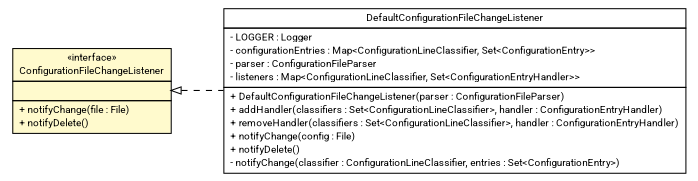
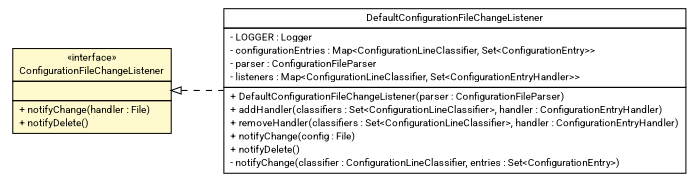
  digraph {
    nodesep=0.25
    ranksep=0.5
    rankdir=LR
    fontname=Roboto
    node [fontcolor=black fontname=Roboto fontsize=10.0 shape=plaintext]
-   n1 [label=<<table title="de.hsbremen.tc.tnc.tnccs.im.loader.ConfigurationFileChangeListener" border="0" cellborder="1" cellspacing="0" cellpadding="2" port="p" bgcolor="lemonChiffon" href="./ConfigurationFileChangeListener.html"> 		<tr><td><table border="0" cellspacing="0" cellpadding="1"> <tr><td align="center" balign="center"> &#171;interface&#187; </td></tr> <tr><td align="center" balign="center"> ConfigurationFileChangeListener </td></tr> 		</table></td></tr> 		<tr><td><table border="0" cellspacing="0" cellpadding="1"> <tr><td align="left" balign="left">  </td></tr> 		</table></td></tr> 		<tr><td><table border="0" cellspacing="0" cellpadding="1"> <tr><td align="left" balign="left"> + notifyChange(file : File) </td></tr> <tr><td align="left" balign="left"> + notifyDelete() </td></tr> 		</table></td></tr> 		</table>>]
+   n1 [label=<<table title="de.hsbremen.tc.tnc.tnccs.im.loader.ConfigurationFileChangeListener" border="0" cellborder="1" cellspacing="0" cellpadding="2" port="p" bgcolor="lemonChiffon" href="./ConfigurationFileChangeListener.html"> 		<tr><td><table border="0" cellspacing="0" cellpadding="1"> <tr><td align="center" balign="center"> &#171;interface&#187; </td></tr> <tr><td align="center" balign="center"> ConfigurationFileChangeListener </td></tr> 		</table></td></tr> 		<tr><td><table border="0" cellspacing="0" cellpadding="1"> <tr><td align="left" balign="left">  </td></tr> 		</table></td></tr> 		<tr><td><table border="0" cellspacing="0" cellpadding="1"> <tr><td align="left" balign="left"> + notifyChange(handler : File) </td></tr> <tr><td align="left" balign="left"> + notifyDelete() </td></tr> 		</table></td></tr> 		</table>>]
    n2 [label=<<table title="de.hsbremen.tc.tnc.tnccs.im.loader.simple.DefaultConfigurationFileChangeListener" border="0" cellborder="1" cellspacing="0" cellpadding="2" port="p" href="./simple/DefaultConfigurationFileChangeListener.html"> 		<tr><td><table border="0" cellspacing="0" cellpadding="1"> <tr><td align="center" balign="center"> DefaultConfigurationFileChangeListener </td></tr> 		</table></td></tr> 		<tr><td><table border="0" cellspacing="0" cellpadding="1"> <tr><td align="left" balign="left"> - LOGGER : Logger </td></tr> <tr><td align="left" balign="left"> - configurationEntries : Map&lt;ConfigurationLineClassifier, Set&lt;ConfigurationEntry&gt;&gt; </td></tr> <tr><td align="left" balign="left"> - parser : ConfigurationFileParser </td></tr> <tr><td align="left" balign="left"> - listeners : Map&lt;ConfigurationLineClassifier, Set&lt;ConfigurationEntryHandler&gt;&gt; </td></tr> 		</table></td></tr> 		<tr><td><table border="0" cellspacing="0" cellpadding="1"> <tr><td align="left" balign="left"> + DefaultConfigurationFileChangeListener(parser : ConfigurationFileParser) </td></tr> <tr><td align="left" balign="left"> + addHandler(classifiers : Set&lt;ConfigurationLineClassifier&gt;, handler : ConfigurationEntryHandler) </td></tr> <tr><td align="left" balign="left"> + removeHandler(classifiers : Set&lt;ConfigurationLineClassifier&gt;, handler : ConfigurationEntryHandler) </td></tr> <tr><td align="left" balign="left"> + notifyChange(config : File) </td></tr> <tr><td align="left" balign="left"> + notifyDelete() </td></tr> <tr><td align="left" balign="left"> - notifyChange(classifier : ConfigurationLineClassifier, entries : Set&lt;ConfigurationEntry&gt;) </td></tr> 		</table></td></tr> 		</table>>]
    n1 -> n2 [arrowtail=empty dir=back fontname=Roboto fontsize=10 headport=p labelfontname=Helvetica labelfontsize=10 style=dashed tailport=p]
  }
